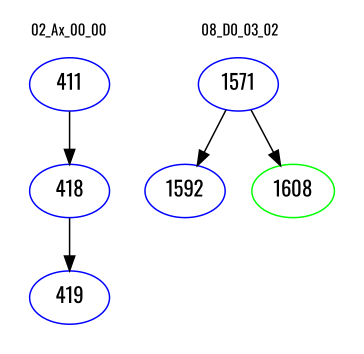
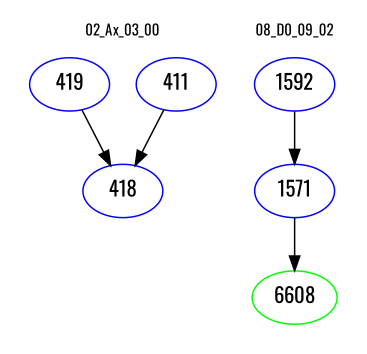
  digraph {
    fontname=Oswald
    node [color=blue fontname=Oswald]
    edge [color=black fontname=Oswald]
    n1 [label=418]
    n2 [label=411]
    n3 [label=419]
    n4 [label=1571]
    n5 [label=1592]
-   n6 [color=green label=1608]
+   n6 [color=green label=6608]
    subgraph cluster_1 {
      color=white
      fontsize=10
-     label="02_Ax_00_00"
+     label="02_Ax_03_00"
      n1
      n2
      n3
    }
    subgraph cluster_2 {
      color=white
      fontsize=10
-     label="08_D0_03_02"
+     label="08_D0_09_02"
      n4
      n5
      n6
    }
-   n1 -> n3
+   n3 -> n1
    n2 -> n1
-   n4 -> n5
+   n5 -> n4
    n4 -> n6
  }
